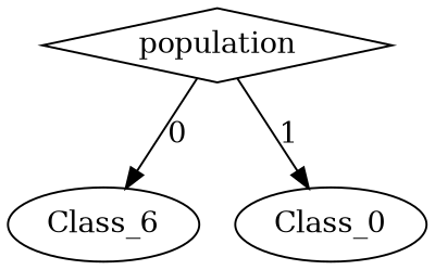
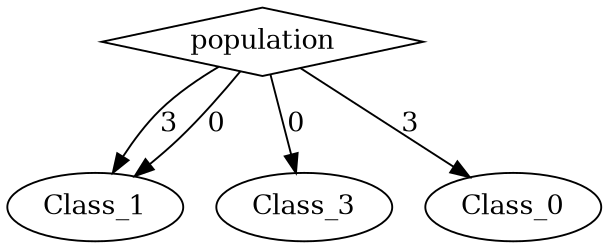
  digraph {
-   n2 [label=Class_6]
+   n1 [label=Class_1]
+   n2 [label=Class_3]
    n3 [label=Class_0]
    n4 [label=population shape=diamond]
+   n4 -> n1 [label=3]
+   n4 -> n1 [label=0]
    n4 -> n2 [label=0]
-   n4 -> n3 [label=1]
+   n4 -> n3 [label=3]
  }
